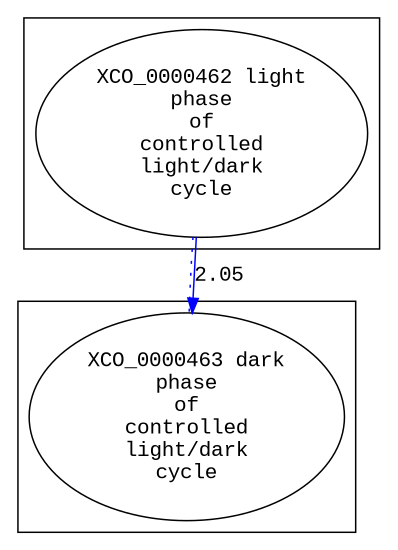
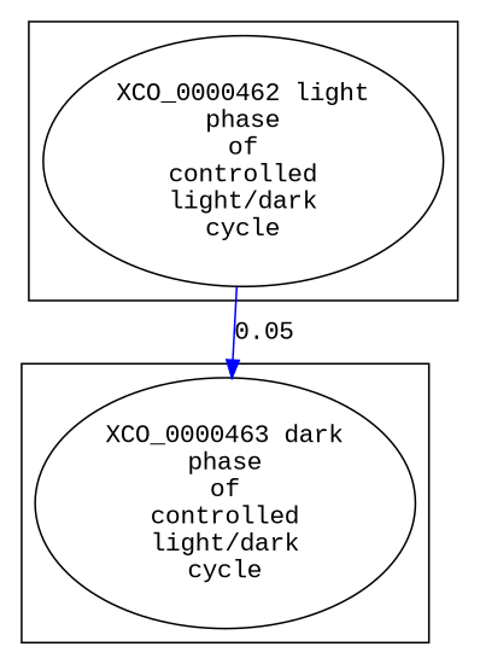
  digraph {
    fontname="Liberation Mono"
    node [fontname="Liberation Mono"]
    edge [color=blue penwidth=1 fontname="Liberation Mono"]
    n1 [label="XCO_0000462 light\nphase\nof\ncontrolled\nlight/dark\ncycle"]
    n2 [label="XCO_0000463 dark\nphase\nof\ncontrolled\nlight/dark\ncycle"]
    subgraph cluster_1 {
      n1
    }
    subgraph cluster_2 {
      n2
    }
-   n1 -> n2 [arrowhead=none style=dotted]
-   n1 -> n2 [arrowhead=normal label=2.05 style=solid]
+   n1 -> n2 [arrowhead=normal label=0.05 style=solid]
  }
